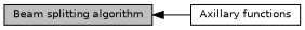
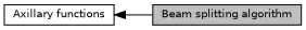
  digraph {
    rankdir=LR
    node [color=black fontname=Helvetica fontsize=10 shape=record style=filled]
    n1 [fillcolor=white height=0.2 label="Axillary functions" width=0.4]
    n2 [fillcolor=grey75 fontcolor=black height=0.2 label="Beam splitting algorithm" width=0.4]
-   n2 -> n1 [dir=back fontname=Helvetica fontsize=10 labelfontname=Helvetica labelfontsize=10 shape=plaintext style=solid]
+   n1 -> n2 [dir=back fontname=Helvetica fontsize=10 labelfontname=Helvetica labelfontsize=10 shape=plaintext style=solid]
  }
